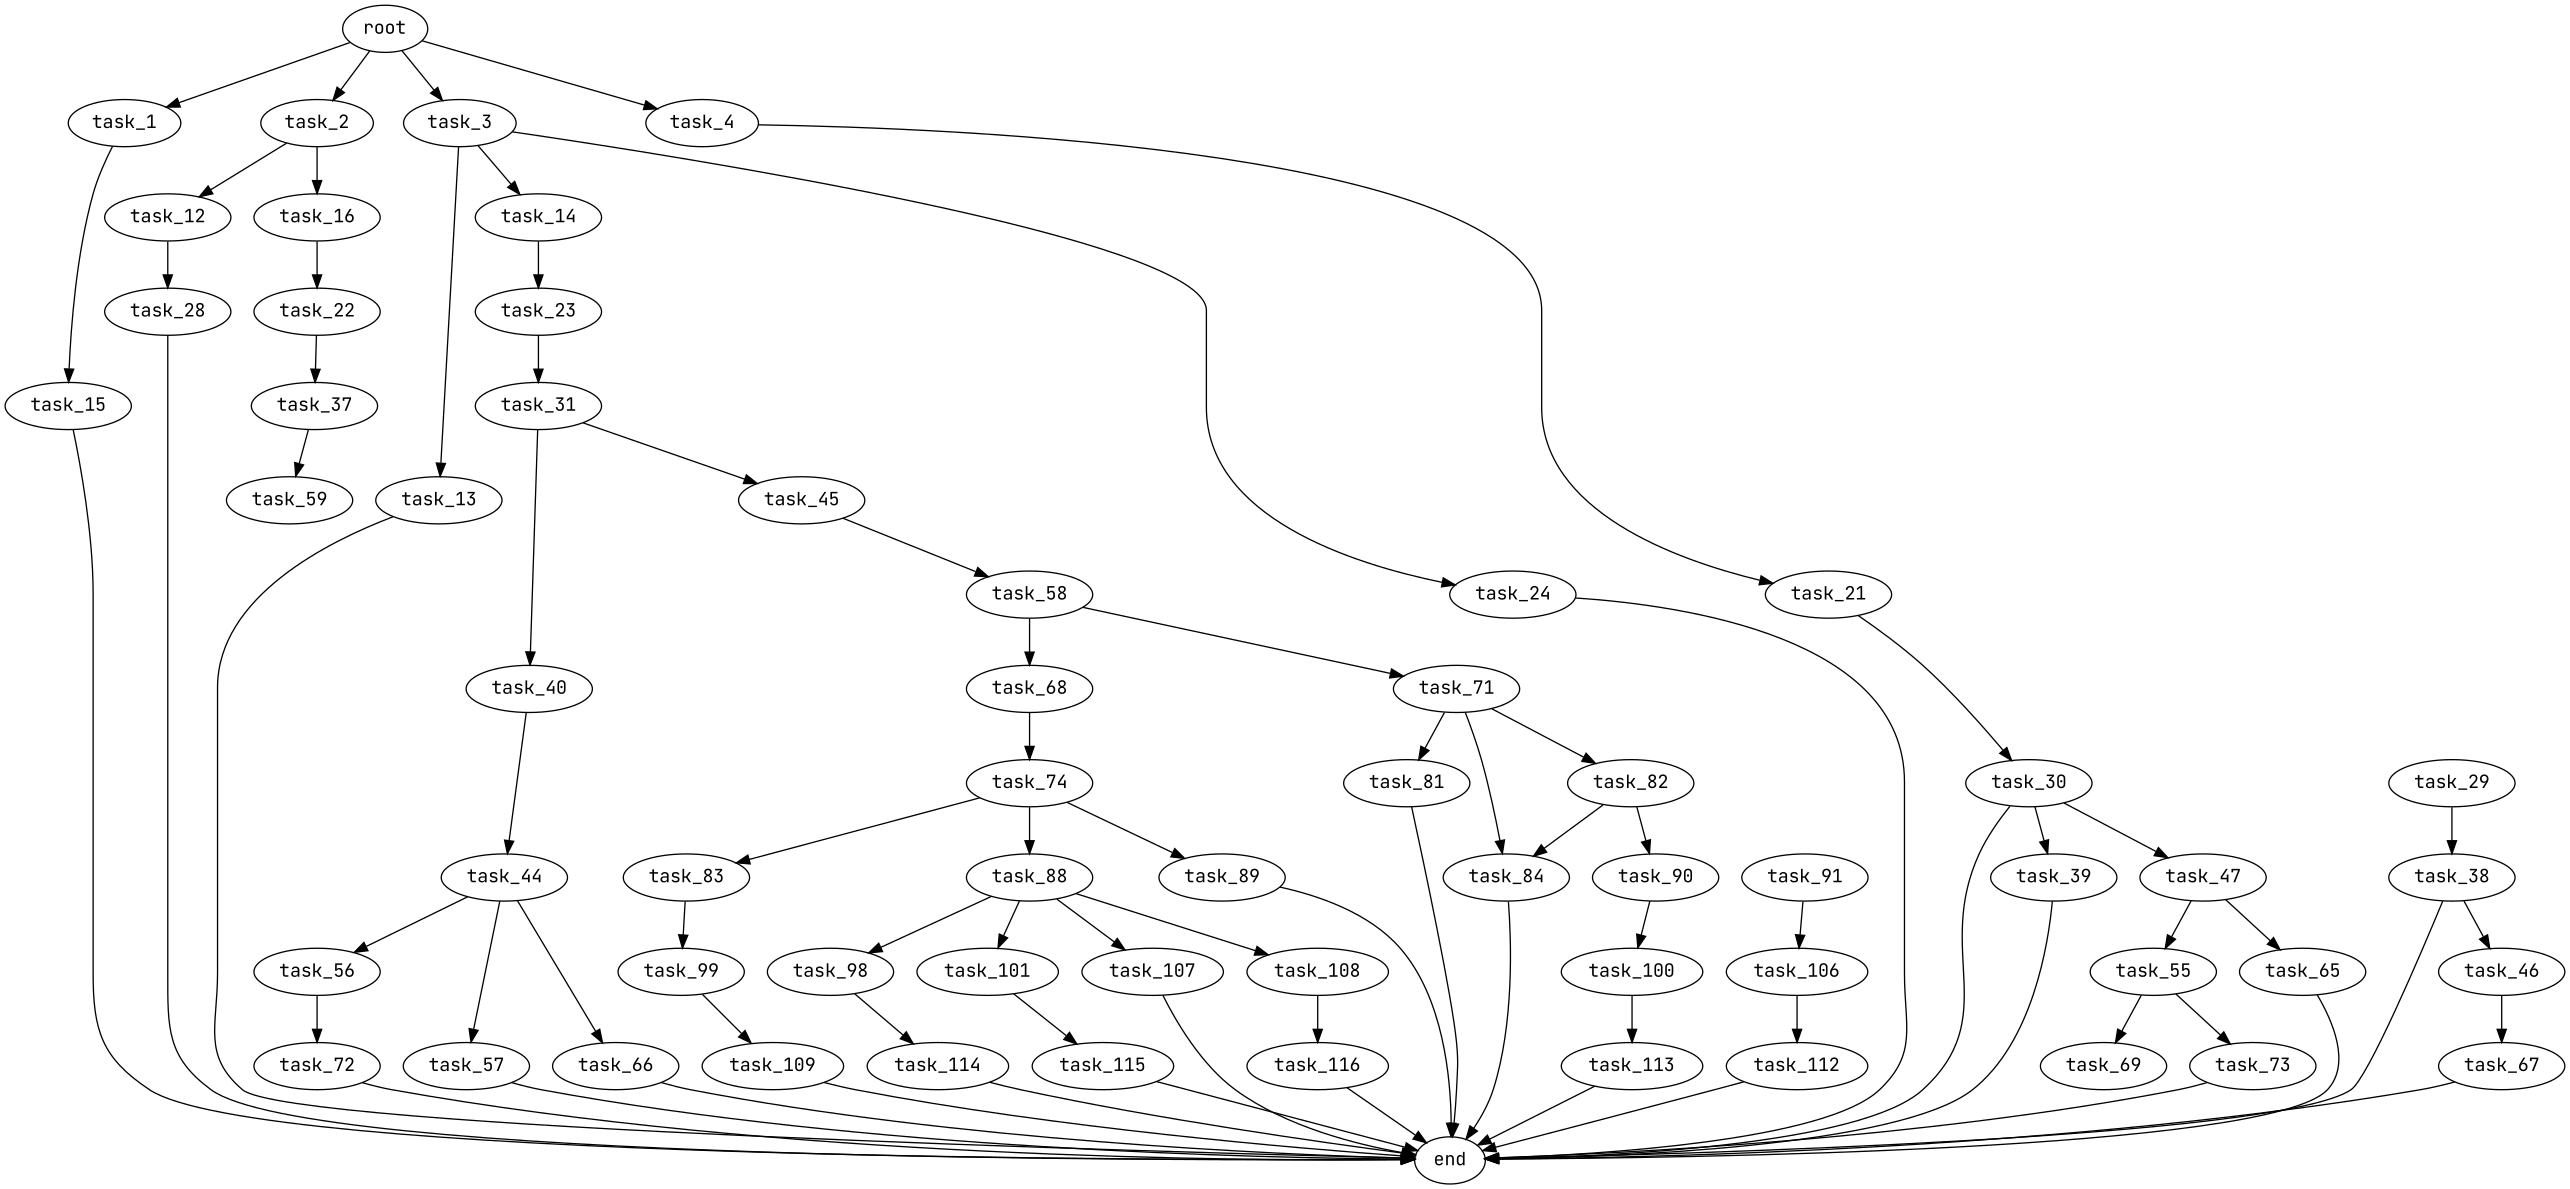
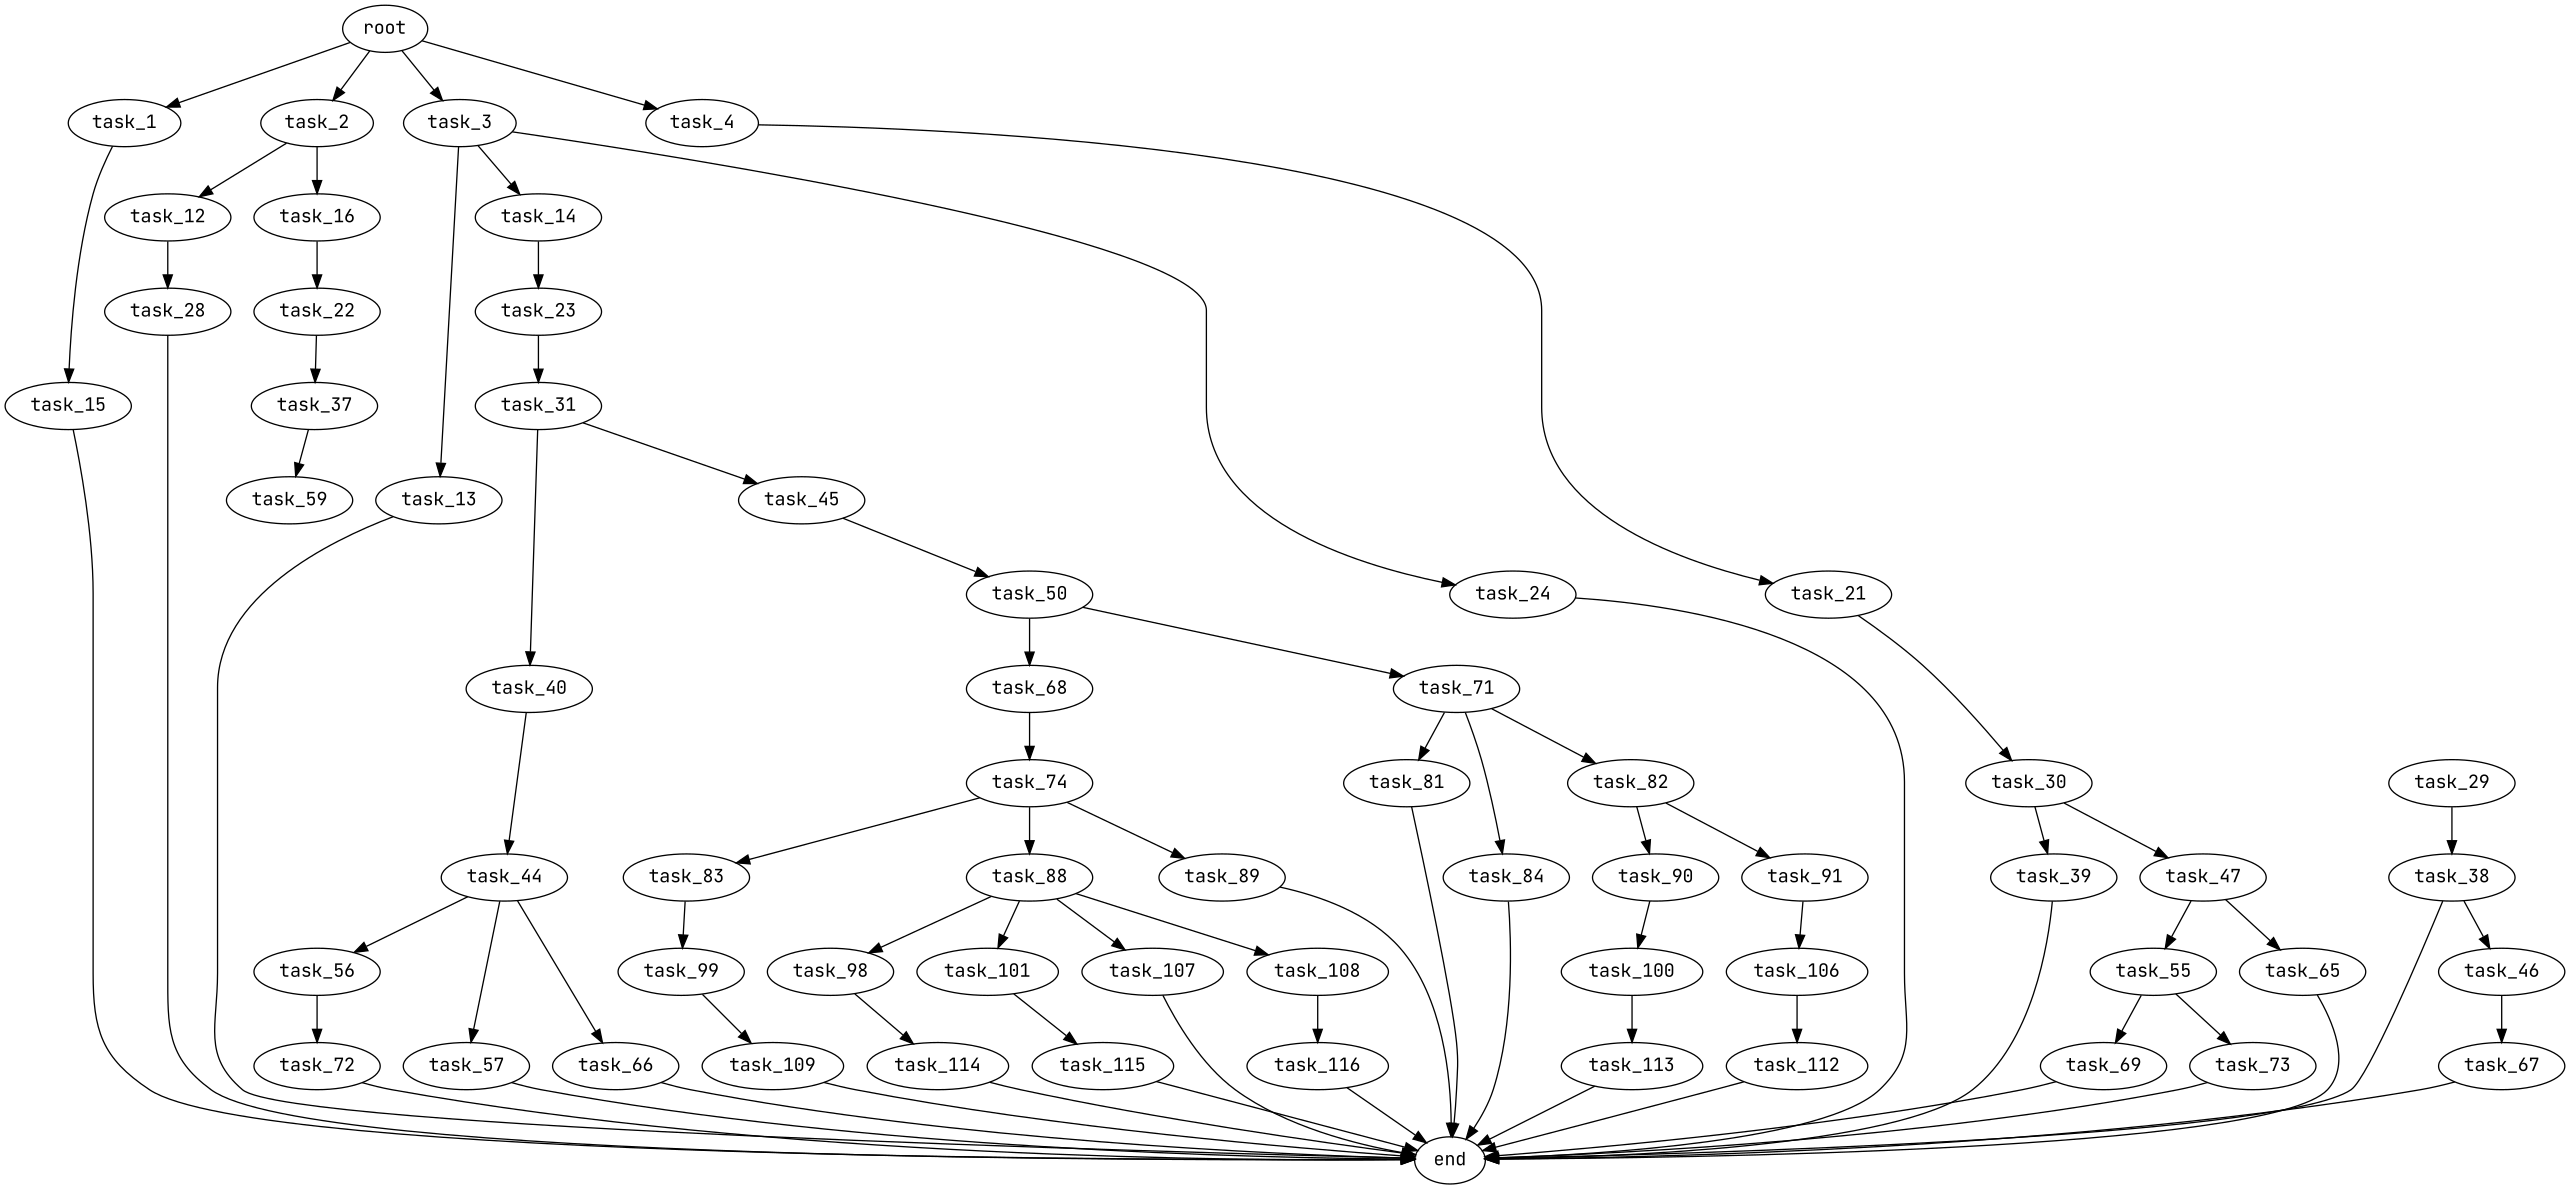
  digraph {
    fontname="JetBrains Mono"
    node [fontname="JetBrains Mono"]
    edge [fontname="JetBrains Mono"]
    root
    task_1
    task_2
    task_3
    task_4
    task_15
    task_12
    task_16
    task_13
    task_14
    task_24
    task_21
    end
    task_28
    task_22
    task_23
    task_30
    task_37
    task_29
    task_38
    task_31
    task_39
    task_47
    task_40
    task_45
    task_59
    task_46
    task_55
    task_65
    task_44
-   task_58
+   task_58 [label=task_50]
    task_67
    task_69
    task_73
    task_56
    task_57
    task_66
    task_68
    task_71
    task_72
    task_74
    task_81
    task_82
    task_84
    task_83
    task_88
    task_89
    task_90
    task_91
    task_99
    task_98
    task_101
    task_107
    task_108
    task_100
    task_106
    task_109
    task_114
    task_115
    task_116
    task_113
    task_112
    root -> task_1
    root -> task_2
    root -> task_3
    root -> task_4
    task_1 -> task_15
    task_2 -> task_12
    task_2 -> task_16
    task_3 -> task_13
    task_3 -> task_14
    task_3 -> task_24
    task_4 -> task_21
    task_15 -> end
    task_12 -> task_28
    task_16 -> task_22
    task_13 -> end
    task_14 -> task_23
    task_24 -> end
    task_21 -> task_30
    task_28 -> end
    task_22 -> task_37
    task_23 -> task_31
    task_30 -> task_39
    task_30 -> task_47
    task_37 -> task_59
    task_29 -> task_38
    task_38 -> end
    task_38 -> task_46
    task_31 -> task_40
    task_31 -> task_45
    task_39 -> end
    task_47 -> task_55
    task_47 -> task_65
    task_40 -> task_44
    task_45 -> task_58
    task_46 -> task_67
    task_55 -> task_69
    task_55 -> task_73
    task_65 -> end
    task_44 -> task_56
    task_44 -> task_57
    task_44 -> task_66
    task_58 -> task_68
    task_58 -> task_71
    task_67 -> end
-   task_30 -> end
+   task_69 -> end
    task_73 -> end
    task_56 -> task_72
    task_57 -> end
    task_66 -> end
    task_68 -> task_74
    task_71 -> task_81
    task_71 -> task_82
    task_71 -> task_84
    task_72 -> end
    task_74 -> task_83
    task_74 -> task_88
    task_74 -> task_89
    task_81 -> end
    task_82 -> task_90
-   task_82 -> task_84
+   task_82 -> task_91
    task_84 -> end
    task_83 -> task_99
    task_88 -> task_98
    task_88 -> task_101
    task_88 -> task_107
    task_88 -> task_108
    task_89 -> end
    task_90 -> task_100
    task_91 -> task_106
    task_99 -> task_109
    task_98 -> task_114
    task_101 -> task_115
    task_107 -> end
    task_108 -> task_116
    task_100 -> task_113
    task_106 -> task_112
    task_109 -> end
    task_114 -> end
    task_115 -> end
    task_116 -> end
    task_113 -> end
    task_112 -> end
  }
